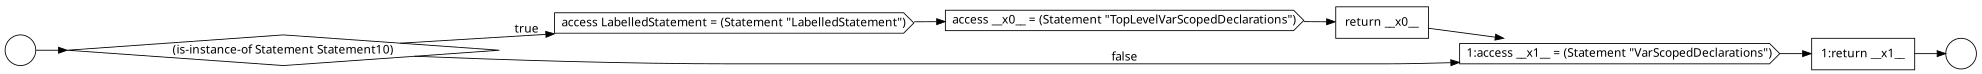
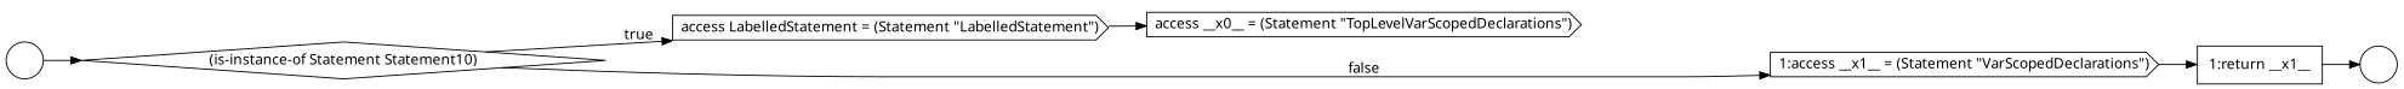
  digraph {
    rankdir=LR
    fontname="Noto Sans"
    node [color=black fillcolor=white shape=cds style=filled fontname="Noto Sans"]
    edge [color=black fontname="Noto Sans"]
    n1 [label=" " shape=circle]
    n2 [label=<<font color="black">(is-instance-of Statement Statement10)</font>> shape=diamond]
    n3 [label=<<font color="black">access LabelledStatement = (Statement &quot;LabelledStatement&quot;)</font>>]
    n4 [label=<<font color="black">access __x0__ = (Statement &quot;TopLevelVarScopedDeclarations&quot;)</font>>]
    n5 [label=<<font color="black">1:access __x1__ = (Statement &quot;VarScopedDeclarations&quot;)</font>>]
    n6 [label=" " shape=circle]
    n7 [label=<<font color="black">     <table border="0" cellborder="1" cellspacing="0" cellpadding="10">       <tr><td align="left">1:return __x1__</td></tr>     </table>   </font>> margin=0 shape=none]
-   n8 [label=<<font color="black">     <table border="0" cellborder="1" cellspacing="0" cellpadding="10">       <tr><td align="left">return __x0__</td></tr>     </table>   </font>> margin=0 shape=none]
    n1 -> n2
    n2 -> n3 [label=<<font color="black">true</font>>]
    n2 -> n5 [label=<<font color="black">false</font>>]
    n3 -> n4
-   n4 -> n8
    n5 -> n7
    n7 -> n6
-   n8 -> n5
  }
